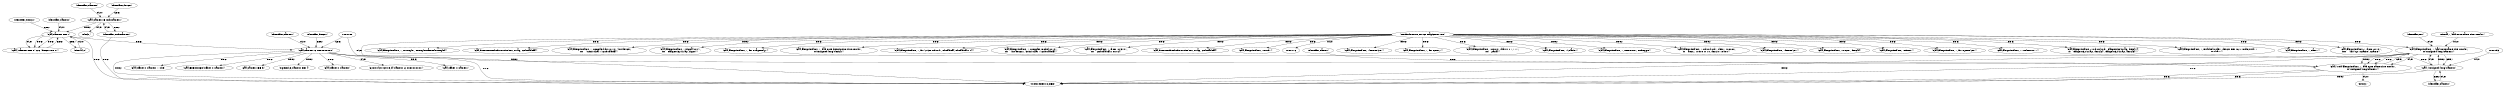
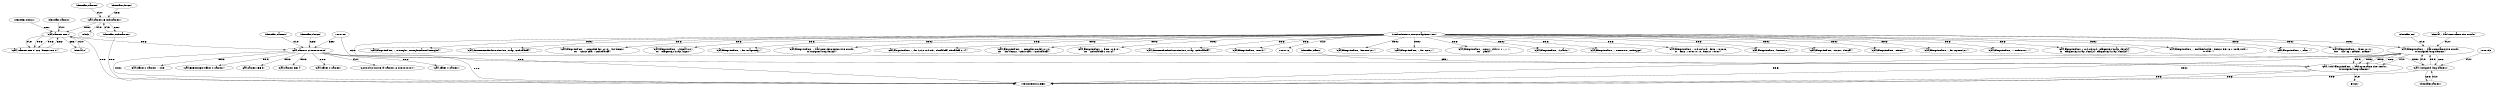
  digraph {
    n1 [label="(Call,file_printf(ms, \", bad note name size 0x%lx\",\n\t\t(unsigned long)namesz))"]
    n2 [label="(Call,(unsigned long)namesz)"]
    n3 [label="(Call,(void)file_printf(ms, \", bad note name size 0x%lx\",\n\t\t(unsigned long)namesz))"]
    n4 [label="(MethodReturn,RET)"]
    n5 [label="(Identifier,namesz)"]
    n6 [label="(Block,)"]
    n7 [label="(MethodReturn,struct magic_set *ms)"]
    n8 [label="(Call,file_printf(ms, \"kFreeBSD\"))"]
    n9 [label="(Call,file_printf(ms, \", for GNU/\"))"]
    n10 [label="(Call,file_printf(ms, \"%s%s\", did++ ? \",\" : \"\",\n\t\t\t    pax[i]))"]
    n11 [label="(Call,file_printf(ms, \"Solaris\"))"]
    n12 [label="(Call,file_printf(ms, \", note=%u\", xnh_type))"]
    n13 [label="(Call,file_printf(ms, \" %d.%d.%d\", desc / 100000,\n\t\t    desc / 10000 % 10, desc % 10000))"]
    n14 [label="(Call,file_printf(ms, \"kNetBSD\"))"]
    n15 [label="(Call,file_printf(ms, \"%02x\", desc[i]))"]
    n16 [label="(Call,file_printf(ms, \"Linux\"))"]
    n17 [label="(Call,file_printf(ms, \", for OpenBSD\"))"]
    n18 [label="(Call,file_printf(ms, \"<unknown>\"))"]
    n19 [label="(Call,file_printf(ms, \" %d.%d.%d\", elf_getu32(swap, desc[1]),\n\t\t    elf_getu32(swap, desc[2]), elf_getu32(swap, desc[3])))"]
    n20 [label="(Call,file_printf(ms, \", BuildID[%s]=\", descsz == 16 ? \"md5/uuid\" :\n\t\t\"sha1\"))"]
    n21 [label="(Call,file_printf(ms, \", PaX: \"))"]
    n22 [label="(Call,file_printf(ms, \", from '%.*s'\",\n\t\t\t\t    (int)(cp - cname), cname))"]
    n23 [label="(Call,file_printf(ms, \", %s-style\", os_style_names[os_style]))"]
    n24 [label="(Call,do_note_netbsd_version(ms, swap, &nbuf[doff]))"]
    n25 [label="(Call,file_printf(ms, \", compiled for: %.*s\", (int)descsz,\n\t\t\t    (const char *)&nbuf[doff]))"]
    n26 [label="(Call,file_printf(ms, \" (signal %u)\",\n\t\t\t    elf_getu32(swap, signo)))"]
    n27 [label="(Call,file_printf(ms, \", for DragonFly\"))"]
    n28 [label="(Call,file_printf(ms, \", bad note description size 0x%lx\",\n\t\t(unsigned long)descsz))"]
    n29 [label="(Call,file_printf(ms, \", for SuSE %d.%d\", nbuf[doff], nbuf[doff + 1]))"]
    n30 [label="(Call,file_printf(ms, \", compiler model: %.*s\",\n\t\t\t    (int)descsz, (const char *)&nbuf[doff]))"]
    n31 [label="(Call,file_printf(ms, \", from '%.31s'\",\n\t\t\t    &nbuf[doff + 0x7c]))"]
    n32 [label="(Call,do_note_freebsd_version(ms, swap, &nbuf[doff]))"]
    n33 [label="(Call,file_printf(ms, \"Hurd\"))"]
    1000116
    n35 [label="(Call,namesz & 0x80000000)"]
    n36 [label="(Call,offset + namesz)"]
    n37 [label="(Call,offset + namesz > size)"]
    n38 [label="(Call,ELF_ALIGN(offset + namesz))"]
    n39 [label="(Call,namesz == 5)"]
-   n40 [label="(OpenBSD,namesz == 4)"]
+   n40 [label="(Call,namesz == 4)"]
    n41 [label="(Call,offset + namesz)"]
    n42 [label="(ControlStructure,if (namesz & 0x80000000))"]
    n43 [label="(Call,namesz == 7)"]
    n44 [label="(Literal,0)"]
    n45 [label="(Call,(namesz == 0) && (descsz == 0))"]
    n46 [label="(Call,namesz = xnh_namesz)"]
    n47 [label="(Identifier,xnh_namesz)"]
    n48 [label="(Block,)"]
    n49 [label="(Identifier,namesz)"]
    n50 [label="(Identifier,descsz)"]
    n51 [label="(Identifier,descsz)"]
    n52 [label="(Identifier,namesz)"]
    n53 [label="(Identifier,namesz)"]
    n54 [label="(Identifier,descsz)"]
-   n55 [label="(Identifier,names)"]
+   n55 [label="(Identifier,offset)"]
    n56 [label="(Literal,\", bad note name size 0x%lx\")"]
    n57 [label="(Identifier,ms)"]
    1000193
    1000188
    n1 -> n2 [label="CFG: "]
    n1 -> n3 [label="AST: "]
    n1 -> n3 [label="DDG: "]
    n1 -> n3 [label="DDG: "]
    n1 -> n3 [label="DDG: "]
    n1 -> n4 [label="DDG: "]
    n1 -> n4 [label="DDG: "]
    n2 -> n1 [label="AST: "]
    n2 -> n1 [label="DDG: "]
    n2 -> n4 [label="DDG: "]
    n2 -> n5 [label="CFG: "]
    n3 -> n1 [label="CFG: "]
    n3 -> n4 [label="DDG: "]
    n3 -> n4 [label="DDG: "]
    n3 -> n6 [label="AST: "]
    n5 -> n2 [label="AST: "]
    n7 -> n1 [label="DDG: "]
    n7 -> n4 [label="DDG: "]
    n7 -> n8 [label="DDG: "]
    n7 -> n9 [label="DDG: "]
    n7 -> n10 [label="DDG: "]
    n7 -> n11 [label="DDG: "]
    n7 -> n12 [label="DDG: "]
    n7 -> n13 [label="DDG: "]
    n7 -> n14 [label="DDG: "]
    n7 -> n15 [label="DDG: "]
    n7 -> n16 [label="DDG: "]
    n7 -> n17 [label="DDG: "]
    n7 -> n18 [label="DDG: "]
    n7 -> n19 [label="DDG: "]
    n7 -> n20 [label="DDG: "]
    n7 -> n21 [label="DDG: "]
    n7 -> n22 [label="DDG: "]
    n7 -> n23 [label="DDG: "]
    n7 -> n24 [label="DDG: "]
    n7 -> n25 [label="DDG: "]
    n7 -> n26 [label="DDG: "]
    n7 -> n27 [label="DDG: "]
    n7 -> n28 [label="DDG: "]
    n7 -> n29 [label="DDG: "]
    n7 -> n30 [label="DDG: "]
    n7 -> n31 [label="DDG: "]
    n7 -> n32 [label="DDG: "]
    n7 -> n33 [label="DDG: "]
    n7 -> 1000116 [label="AST: "]
    n35 -> n2 [label="DDG: "]
    n35 -> n4 [label="DDG: "]
    n35 -> n4 [label="DDG: "]
    n35 -> n36 [label="DDG: "]
    n35 -> n37 [label="DDG: "]
    n35 -> n38 [label="DDG: "]
    n35 -> n39 [label="DDG: "]
    n35 -> n40 [label="DDG: "]
    n35 -> n41 [label="DDG: "]
    n35 -> n42 [label="AST: "]
    n43 -> n4 [label="DDG: "]
    n43 -> n35 [label="DDG: "]
    n43 -> n44 [label="CFG: "]
    n43 -> n45 [label="AST: "]
    n43 -> n45 [label="DDG: "]
    n43 -> n45 [label="DDG: "]
    n44 -> n43 [label="AST: "]
    n45 -> n43 [label="CFG: "]
    n46 -> n43 [label="DDG: "]
    n46 -> n47 [label="CFG: "]
    n46 -> n48 [label="AST: "]
    n47 -> n4 [label="DDG: "]
    n47 -> n46 [label="AST: "]
    n49 -> n46 [label="AST: "]
    n50 -> n43 [label="CFG: "]
    n51 -> n46 [label="CFG: "]
    n52 -> n43 [label="AST: "]
    n53 -> n35 [label="AST: "]
    n54 -> n35 [label="CFG: "]
    n55 -> n3 [label="CFG: "]
    n56 -> n1 [label="AST: "]
    n57 -> n1 [label="AST: "]
    1000193 -> n2 [label="AST: "]
    1000188 -> n3 [label="AST: "]
    1000188 -> n35 [label="CFG: "]
  }
